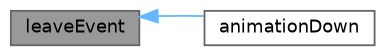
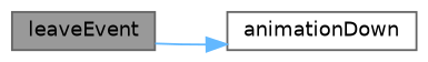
  digraph {
    rankdir=LR
    node [fontname=Helvetica fontsize=10 shape=box style=filled]
    n1 [color=gray40 fillcolor=grey60 fontcolor=black height=0.2 label=leaveEvent width=0.4]
    n2 [color=grey40 fillcolor=white height=0.2 label=animationDown width=0.4]
-   n2 -> n1 [color=steelblue1 fontname=Helvetica fontsize=10 labelfontname=Helvetica labelfontsize=10 style=solid]
+   n1 -> n2 [color=steelblue1 fontname=Helvetica fontsize=10 labelfontname=Helvetica labelfontsize=10 style=solid]
  }
